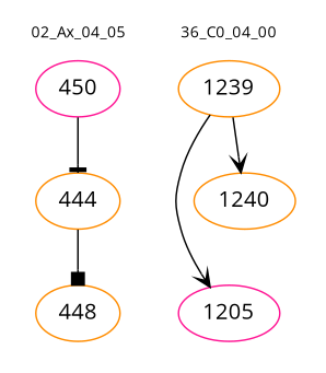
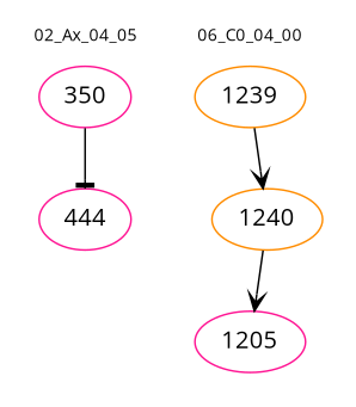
  digraph {
    fontname="Open Sans"
    node [color=deeppink fontname="Open Sans"]
    edge [arrowhead=vee color=black fontname="Open Sans"]
-   n1 [color=darkorange label=444]
-   n2 [color=darkorange label=448]
-   n3 [label=450]
+   n1 [label=444]
+   n3 [label=350]
    n4 [color=darkorange label=1239]
    n5 [label=1205]
    n6 [color=darkorange label=1240]
    subgraph cluster_1 {
      color=white
      fontsize=10
      label="02_Ax_04_05"
      n1
-     n2
      n3
    }
    subgraph cluster_2 {
      color=white
      fontsize=10
-     label="36_C0_04_00"
+     label="06_C0_04_00"
      n4
      n5
      n6
    }
-   n1 -> n2 [arrowhead=box]
    n3 -> n1 [arrowhead=tee]
-   n4 -> n5
+   n6 -> n5
    n4 -> n6
  }
